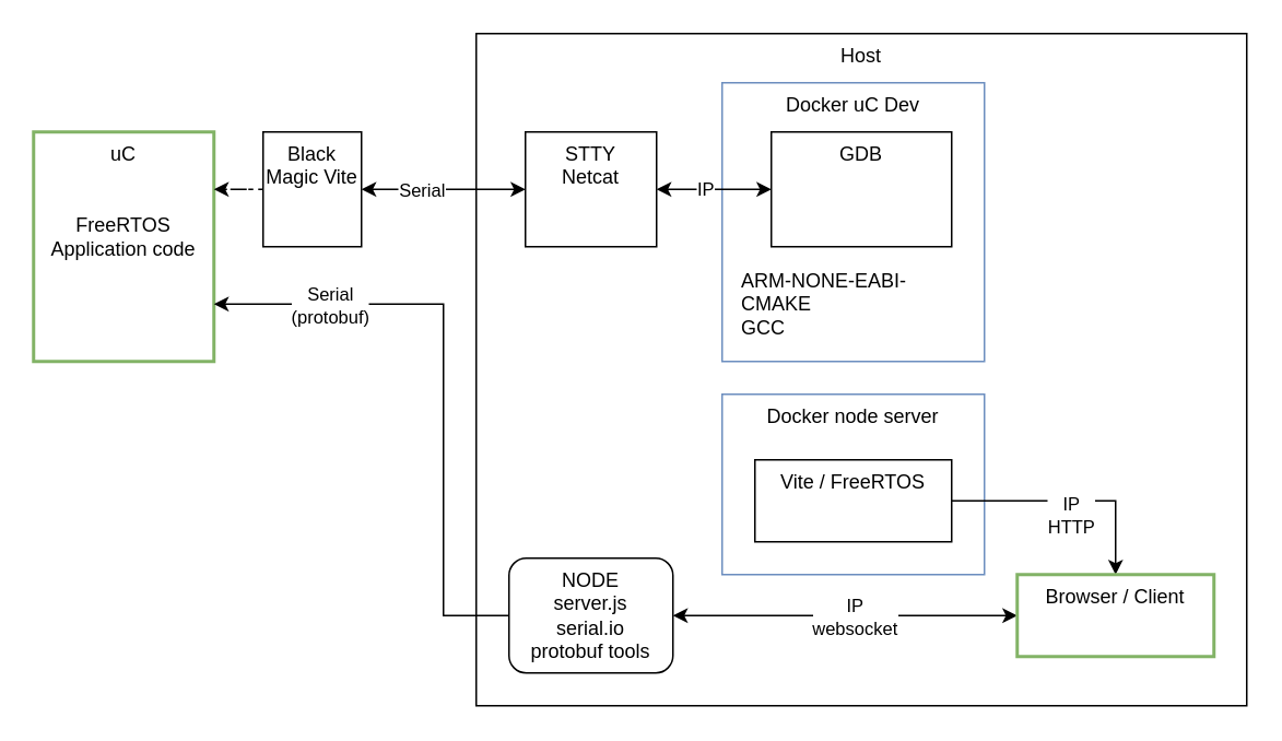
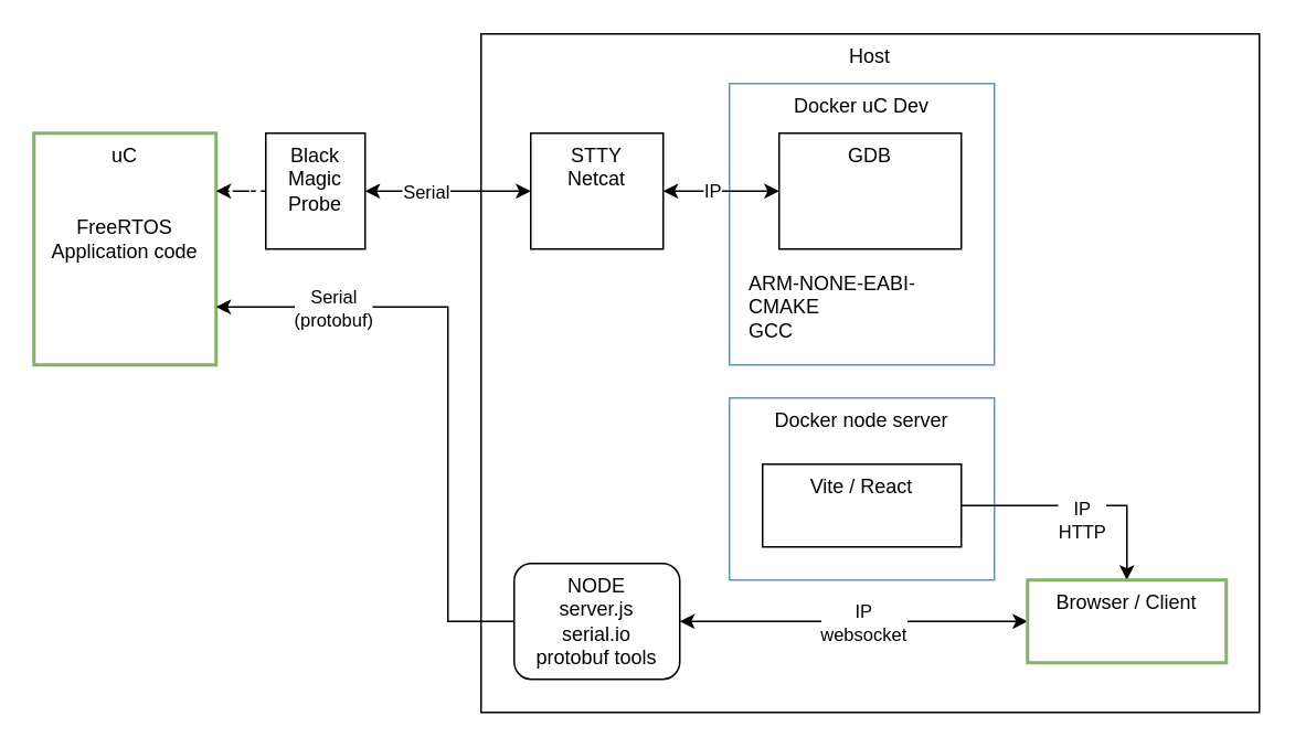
  <mxCell id="0" />
  <mxCell id="1" parent="0" />
  <mxCell id="2" value="Host" style="rounded=0;whiteSpace=wrap;html=1;verticalAlign=top;" parent="1" vertex="1"><mxGeometry x="290" y="20" width="470" height="410" as="geometry" /></mxCell>
  <mxCell id="3" value="uC&lt;div&gt;&lt;br&gt;&lt;/div&gt;&lt;div&gt;&lt;br&gt;&lt;/div&gt;&lt;div&gt;FreeRTOS&lt;/div&gt;&lt;div&gt;Application code&lt;/div&gt;" style="rounded=0;whiteSpace=wrap;html=1;verticalAlign=top;fillColor=none;strokeColor=#82b366;strokeWidth=2;" parent="1" vertex="1"><mxGeometry x="20" y="80" width="110" height="140" as="geometry" /></mxCell>
  <mxCell id="4" value="Docker uC Dev" style="rounded=0;whiteSpace=wrap;html=1;verticalAlign=top;fillColor=none;strokeColor=#6c8ebf;" parent="1" vertex="1"><mxGeometry x="440" y="50" width="160" height="170" as="geometry" /></mxCell>
  <mxCell id="5" style="edgeStyle=orthogonalEdgeStyle;rounded=0;orthogonalLoop=1;jettySize=auto;html=1;startArrow=classic;startFill=1;entryX=1;entryY=0.5;entryDx=0;entryDy=0;" parent="1" source="7" target="23" edge="1"><mxGeometry relative="1" as="geometry" /></mxCell>
  <mxCell id="6" value="Serial" style="edgeLabel;html=1;align=center;verticalAlign=middle;resizable=0;points=[];" parent="5" vertex="1" connectable="0"><mxGeometry x="0.398" relative="1" as="geometry"><mxPoint x="6" as="offset" /></mxGeometry></mxCell>
  <mxCell id="7" value="STTY&lt;div&gt;Netcat&lt;/div&gt;" style="rounded=0;whiteSpace=wrap;html=1;verticalAlign=top;" parent="1" vertex="1"><mxGeometry x="320" y="80" width="80" height="70" as="geometry" /></mxCell>
  <mxCell id="8" value="GDB" style="rounded=0;whiteSpace=wrap;html=1;verticalAlign=top;" parent="1" vertex="1"><mxGeometry x="470" y="80" width="110" height="70" as="geometry" /></mxCell>
  <mxCell id="9" value="Docker node server&lt;div&gt;&lt;br&gt;&lt;/div&gt;&lt;div&gt;&lt;br&gt;&lt;/div&gt;" style="rounded=0;whiteSpace=wrap;html=1;verticalAlign=top;fillColor=none;strokeColor=#6c8ebf;" parent="1" vertex="1"><mxGeometry x="440" y="240" width="160" height="110" as="geometry" /></mxCell>
  <mxCell id="10" value="ARM-NONE-EABI-&lt;div&gt;CMAKE&lt;/div&gt;&lt;div&gt;GCC&lt;/div&gt;" style="text;strokeColor=none;align=left;fillColor=none;html=1;verticalAlign=middle;whiteSpace=wrap;rounded=0;" parent="1" vertex="1"><mxGeometry x="450" y="160" width="140" height="50" as="geometry" /></mxCell>
  <mxCell id="11" style="edgeStyle=orthogonalEdgeStyle;rounded=0;orthogonalLoop=1;jettySize=auto;html=1;exitX=0;exitY=0.5;exitDx=0;exitDy=0;startArrow=classic;startFill=1;" parent="1" source="8" target="7" edge="1"><mxGeometry relative="1" as="geometry" /></mxCell>
  <mxCell id="12" value="IP" style="edgeLabel;html=1;align=center;verticalAlign=middle;resizable=0;points=[];" parent="11" vertex="1" connectable="0"><mxGeometry x="0.161" y="-1" relative="1" as="geometry"><mxPoint as="offset" /></mxGeometry></mxCell>
  <mxCell id="13" style="edgeStyle=orthogonalEdgeStyle;rounded=0;orthogonalLoop=1;jettySize=auto;html=1;entryX=0.5;entryY=0;entryDx=0;entryDy=0;" parent="1" source="15" target="21" edge="1"><mxGeometry relative="1" as="geometry" /></mxCell>
  <mxCell id="14" value="IP&lt;div&gt;HTTP&lt;/div&gt;" style="edgeLabel;html=1;align=center;verticalAlign=middle;resizable=0;points=[];" parent="13" vertex="1" connectable="0"><mxGeometry x="-0.039" y="-2" relative="1" as="geometry"><mxPoint x="2" y="6" as="offset" /></mxGeometry></mxCell>
- <mxCell id="15" value="Vite / FreeRTOS" style="rounded=0;whiteSpace=wrap;html=1;verticalAlign=top;" parent="1" vertex="1"><mxGeometry x="460" y="280" width="120" height="50" as="geometry" /></mxCell>
+ <mxCell id="15" value="Vite / React" style="rounded=0;whiteSpace=wrap;html=1;verticalAlign=top;" parent="1" vertex="1"><mxGeometry x="460" y="280" width="120" height="50" as="geometry" /></mxCell>
  <mxCell id="16" style="edgeStyle=orthogonalEdgeStyle;rounded=0;orthogonalLoop=1;jettySize=auto;html=1;entryX=1;entryY=0.75;entryDx=0;entryDy=0;" parent="1" source="20" target="3" edge="1"><mxGeometry relative="1" as="geometry"><Array as="points"><mxPoint x="270" y="375" /><mxPoint x="270" y="185" /></Array></mxGeometry></mxCell>
  <mxCell id="17" value="Serial&lt;div&gt;(protobuf)&lt;/div&gt;" style="edgeLabel;html=1;align=center;verticalAlign=middle;resizable=0;points=[];" parent="16" vertex="1" connectable="0"><mxGeometry x="0.722" y="-1" relative="1" as="geometry"><mxPoint x="19" y="1" as="offset" /></mxGeometry></mxCell>
  <mxCell id="18" style="edgeStyle=orthogonalEdgeStyle;rounded=0;orthogonalLoop=1;jettySize=auto;html=1;entryX=0;entryY=0.5;entryDx=0;entryDy=0;startArrow=classic;startFill=1;exitX=1;exitY=0.5;exitDx=0;exitDy=0;" parent="1" source="20" target="21" edge="1"><mxGeometry relative="1" as="geometry" /></mxCell>
  <mxCell id="19" value="IP&lt;div&gt;websocket&lt;/div&gt;" style="edgeLabel;html=1;align=center;verticalAlign=middle;resizable=0;points=[];" parent="18" vertex="1" connectable="0"><mxGeometry x="-0.007" y="-1" relative="1" as="geometry"><mxPoint x="6" y="-1" as="offset" /></mxGeometry></mxCell>
  <mxCell id="20" value="&lt;span style=&quot;&quot;&gt;NODE&lt;/span&gt;&lt;div style=&quot;&quot;&gt;server.js&lt;/div&gt;&lt;div style=&quot;&quot;&gt;serial.io&lt;/div&gt;&lt;div style=&quot;&quot;&gt;protobuf tools&lt;/div&gt;" style="whiteSpace=wrap;html=1;verticalAlign=top;align=center;rounded=1;" parent="1" vertex="1"><mxGeometry x="310" y="340" width="100" height="70" as="geometry" /></mxCell>
  <mxCell id="21" value="Browser / Client" style="rounded=0;whiteSpace=wrap;html=1;verticalAlign=top;fillColor=none;strokeColor=#82b366;strokeWidth=2;" parent="1" vertex="1"><mxGeometry x="620" y="350" width="120" height="50" as="geometry" /></mxCell>
  <mxCell id="22" style="edgeStyle=orthogonalEdgeStyle;rounded=0;orthogonalLoop=1;jettySize=auto;html=1;entryX=1;entryY=0.25;entryDx=0;entryDy=0;dashed=1;" parent="1" source="23" target="3" edge="1"><mxGeometry relative="1" as="geometry" /></mxCell>
- <mxCell id="23" value="Black Magic Vite" style="rounded=0;whiteSpace=wrap;html=1;verticalAlign=top;" parent="1" vertex="1"><mxGeometry x="160" y="80" width="60" height="70" as="geometry" /></mxCell>
+ <mxCell id="23" value="Black Magic Probe" style="rounded=0;whiteSpace=wrap;html=1;verticalAlign=top;" parent="1" vertex="1"><mxGeometry x="160" y="80" width="60" height="70" as="geometry" /></mxCell>
